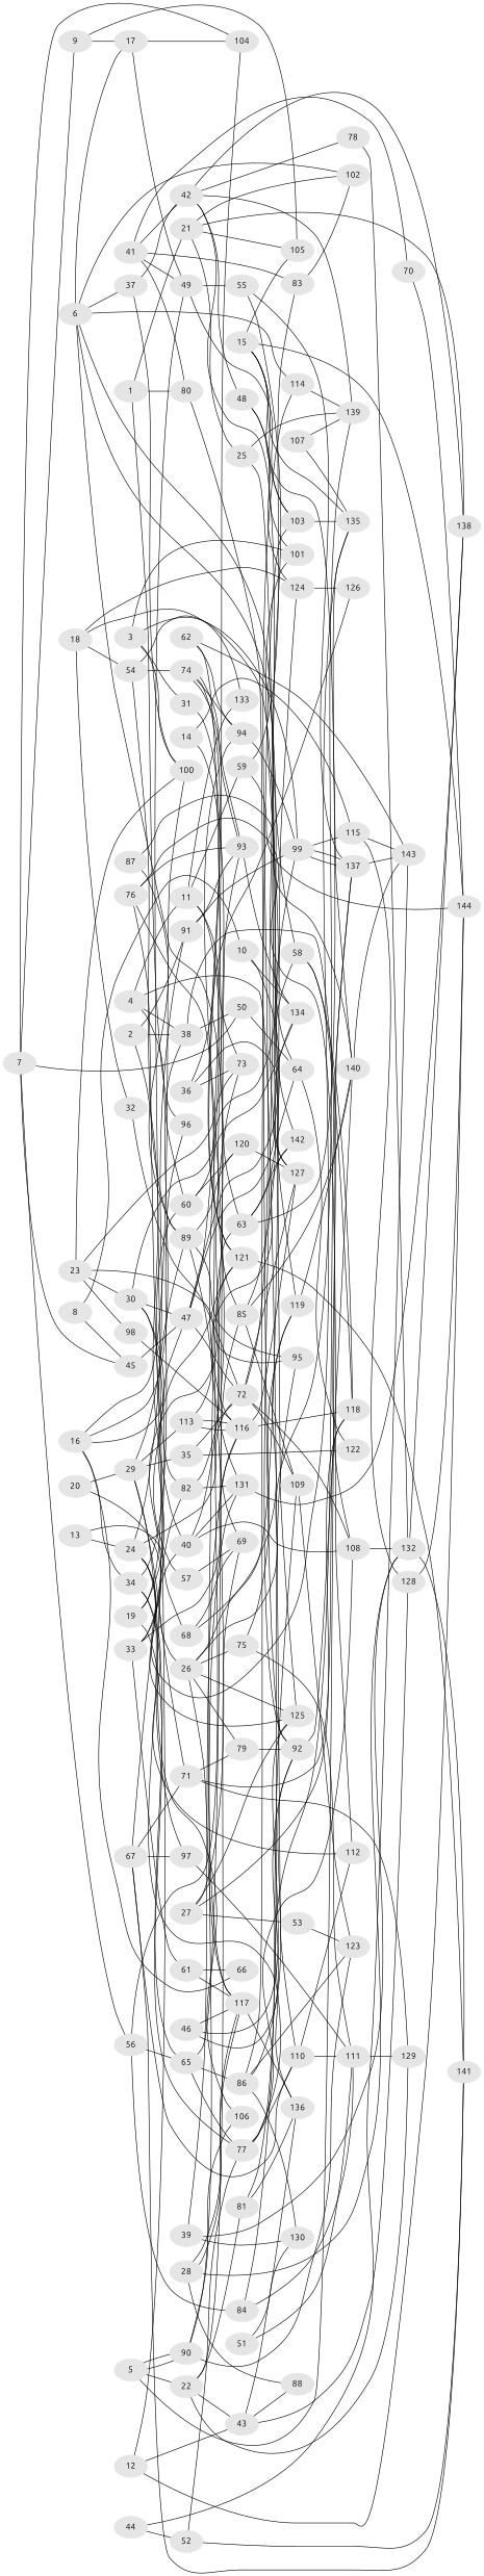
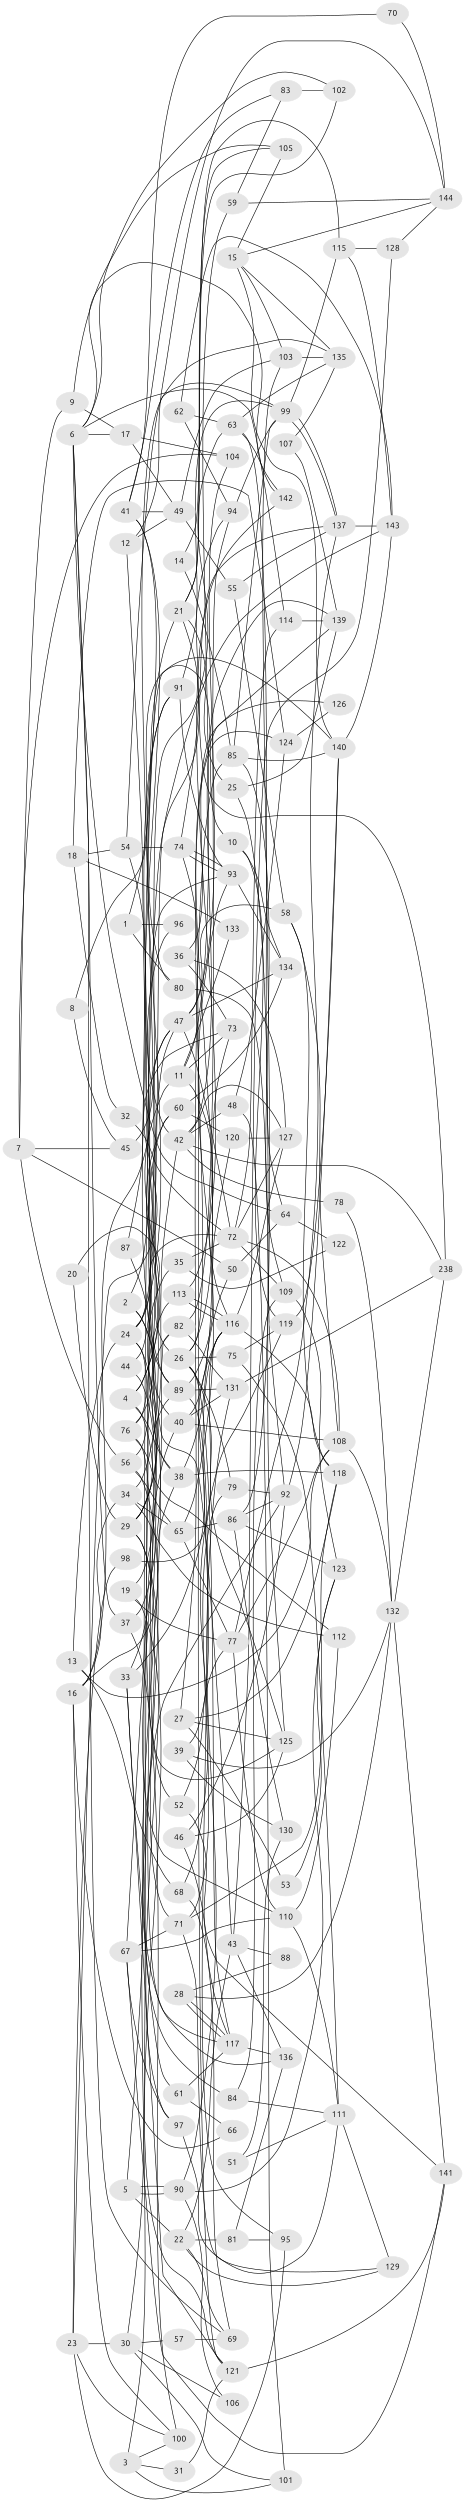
  graph {
    fontname=Ubuntu
    rankdir=LR
    node [color=gray90 fontname=Ubuntu style=filled]
    edge [fontname=Ubuntu]
    1
    21
    80
    96
    102
    105
    25
-   138
+   138 [label=238]
    92
    2
    38
    40
    91
    50
    118
    73
    108
    131
    99
    93
    3
    31
    100
    101
    121
    140
    4
    11
    60
    110
    59
    116
    133
    134
    120
    112
    111
    5
    22
    90
    137
    69
    43
    81
    129
    106
    123
    143
    6
    17
    37
    64
    114
    142
    104
    49
    42
    122
    139
    7
    9
    45
    56
    47
    65
    63
    84
    8
    10
    119
    20
    26
    29
    144
    83
    127
    12
    136
    88
    128
    103
    55
    13
    24
    68
    135
    72
    125
    132
    14
    85
    115
    109
    15
    16
    34
    66
    58
    18
    32
    54
    124
    89
    74
    126
    19
    77
    141
    75
    79
    117
    35
    71
    97
    113
    95
    23
    30
    98
    57
    27
    53
    28
    33
    61
    86
    36
    48
    78
    39
    130
    41
    70
    44
    52
    46
    51
    94
    62
    67
    82
    76
    87
    107
    1 -- 21
    1 -- 80
    1 -- 96
    21 -- 102
    21 -- 105
    21 -- 25
    21 -- 138
    80 -- 92
    25 -- 139
    25 -- 125
    92 -- 140
    2 -- 38
    2 -- 40
    2 -- 91
    38 -- 50
    38 -- 118
    40 -- 73
    40 -- 108
    40 -- 131
    91 -- 99
    91 -- 93
    50 -- 64
    108 -- 132
    131 -- 138
    99 -- 137
    99 -- 137
    99 -- 115
    93 -- 134
    3 -- 92
    3 -- 31
    3 -- 100
    3 -- 101
    31 -- 121
    121 -- 141
    140 -- 143
    4 -- 38
    4 -- 11
    4 -- 60
    4 -- 110
    11 -- 73
    11 -- 59
    11 -- 116
    11 -- 133
    60 -- 134
    60 -- 120
    110 -- 112
    110 -- 111
    59 -- 144
    59 -- 83
    116 -- 118
    116 -- 127
    120 -- 127
    111 -- 129
    5 -- 22
    5 -- 90
    5 -- 90
    5 -- 137
    22 -- 69
    22 -- 43
    22 -- 81
    22 -- 129
    90 -- 131
    90 -- 106
    90 -- 123
    137 -- 143
    43 -- 136
    43 -- 88
    43 -- 128
    81 -- 136
    81 -- 95
    6 -- 102
    6 -- 69
    6 -- 17
    6 -- 37
    6 -- 64
    6 -- 114
    6 -- 142
    17 -- 104
    17 -- 49
    37 -- 100
    37 -- 42
    64 -- 122
    114 -- 139
    49 -- 103
    49 -- 55
    42 -- 138
    42 -- 139
    42 -- 127
    42 -- 48
    42 -- 78
    7 -- 50
    7 -- 104
    7 -- 9
    7 -- 45
    7 -- 56
    9 -- 105
    9 -- 17
    45 -- 47
    56 -- 65
    56 -- 63
    56 -- 84
    47 -- 134
    47 -- 104
    47 -- 72
    47 -- 58
    65 -- 93
    65 -- 77
    65 -- 86
    63 -- 64
    63 -- 142
    63 -- 135
    84 -- 111
    84 -- 109
    8 -- 45
    8 -- 10
    10 -- 134
    10 -- 119
    119 -- 140
    20 -- 26
    20 -- 29
    26 -- 139
    26 -- 125
    26 -- 124
    26 -- 75
    26 -- 79
    26 -- 117
    29 -- 89
    29 -- 35
    29 -- 71
    29 -- 97
    29 -- 113
    83 -- 102
    12 -- 43
    12 -- 49
    12 -- 144
    128 -- 144
    103 -- 135
    55 -- 137
    55 -- 58
+   13 -- 108
    13 -- 24
    13 -- 68
    24 -- 91
    24 -- 136
    24 -- 135
    24 -- 72
    24 -- 125
    68 -- 69
    68 -- 119
    72 -- 108
    72 -- 114
    72 -- 127
    72 -- 109
    132 -- 138
    132 -- 141
    14 -- 85
    14 -- 115
    85 -- 99
    85 -- 140
    85 -- 109
    115 -- 143
    115 -- 128
    109 -- 123
    15 -- 105
    15 -- 140
    15 -- 144
    15 -- 103
    15 -- 135
    16 -- 38
    16 -- 100
    16 -- 47
    16 -- 34
    16 -- 66
    34 -- 96
    34 -- 112
    34 -- 65
    58 -- 118
    58 -- 108
    18 -- 133
    18 -- 32
    18 -- 54
    18 -- 124
    32 -- 72
    54 -- 99
    54 -- 89
    54 -- 74
    124 -- 126
    89 -- 131
    89 -- 120
    89 -- 95
    74 -- 93
    74 -- 93
    74 -- 121
    74 -- 94
    19 -- 121
    19 -- 60
    19 -- 77
    77 -- 108
    77 -- 110
    77 -- 137
    75 -- 111
    75 -- 119
    79 -- 92
    117 -- 136
    35 -- 122
    35 -- 72
    71 -- 118
    71 -- 129
    71 -- 79
    97 -- 111
    113 -- 116
    113 -- 116
    113 -- 142
    23 -- 73
    23 -- 100
    23 -- 95
    23 -- 30
    23 -- 98
    30 -- 101
    30 -- 106
    30 -- 47
    30 -- 57
    98 -- 116
    57 -- 69
    27 -- 118
    27 -- 125
    27 -- 85
    27 -- 53
    53 -- 123
    28 -- 88
    28 -- 132
    28 -- 117
    28 -- 117
    33 -- 40
    33 -- 121
    33 -- 116
    33 -- 61
    61 -- 66
    61 -- 117
    86 -- 92
    86 -- 123
    86 -- 103
    86 -- 130
    36 -- 73
    36 -- 127
    36 -- 126
    48 -- 101
    48 -- 124
    78 -- 132
    39 -- 116
    39 -- 132
    39 -- 130
    41 -- 80
    41 -- 49
    41 -- 42
    41 -- 83
    41 -- 70
    70 -- 144
    44 -- 143
    44 -- 52
    52 -- 77
    52 -- 141
    46 -- 92
    46 -- 125
    46 -- 117
    51 -- 111
    51 -- 130
    94 -- 99
    62 -- 143
    62 -- 63
    62 -- 94
    67 -- 110
    67 -- 141
    67 -- 71
    67 -- 97
    67 -- 82
    82 -- 131
    82 -- 94
    76 -- 93
    76 -- 112
    76 -- 117
    76 -- 82
    87 -- 140
    87 -- 89
    107 -- 139
    107 -- 135
  }
